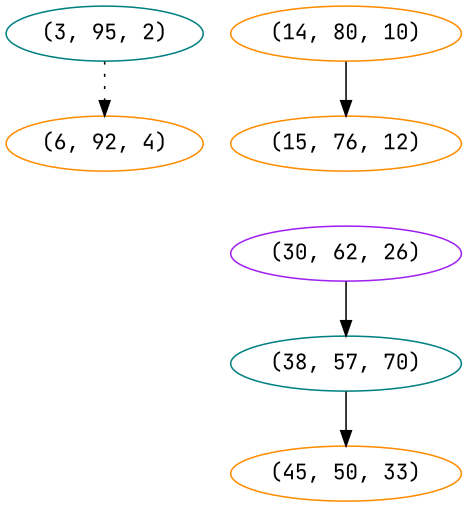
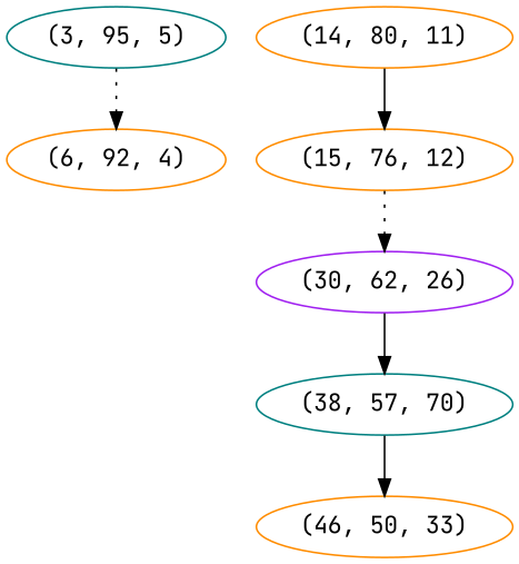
  digraph {
    fontname="JetBrains Mono"
    node [color=darkorange fontname="JetBrains Mono"]
    edge [fontname="JetBrains Mono" style=solid]
-   "(3, 95, 2)" [color=teal]
+   "(3, 95, 2)" [color=teal label="(3, 95, 5)"]
    "(6, 92, 4)"
-   "(14, 80, 11)" [label="(14, 80, 10)"]
+   "(14, 80, 11)"
    "(15, 76, 12)"
    "(30, 62, 26)" [color=purple]
    n6 [color=teal label="(38, 57, 70)"]
-   "(45, 50, 33)"
+   "(45, 50, 33)" [label="(46, 50, 33)"]
    "(3, 95, 2)" -> "(6, 92, 4)" [style=dotted]
    "(14, 80, 11)" -> "(15, 76, 12)"
+   "(15, 76, 12)" -> "(30, 62, 26)" [style=dotted]
    "(30, 62, 26)" -> n6
    n6 -> "(45, 50, 33)"
  }
